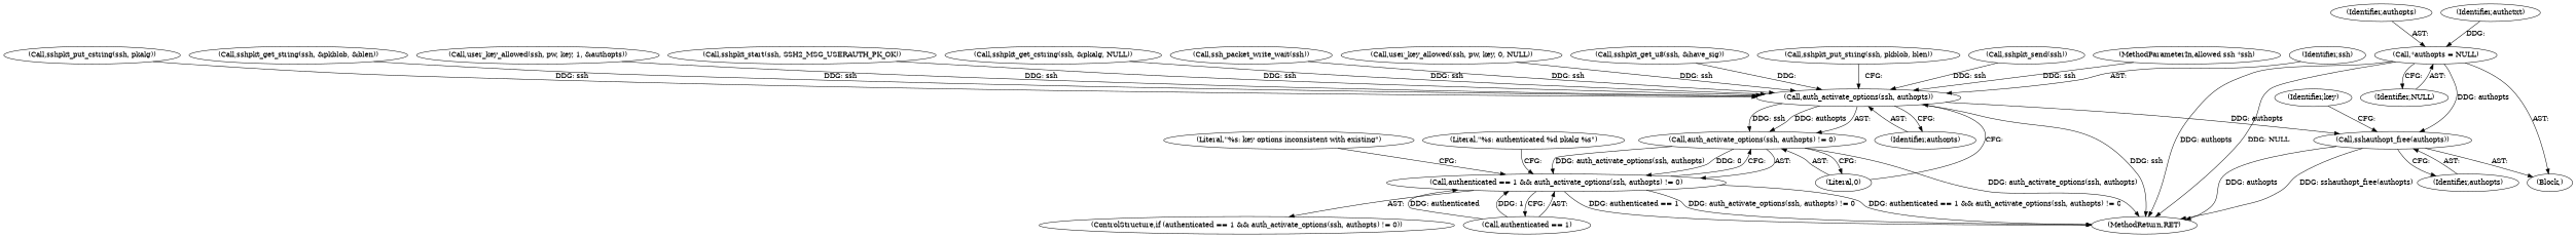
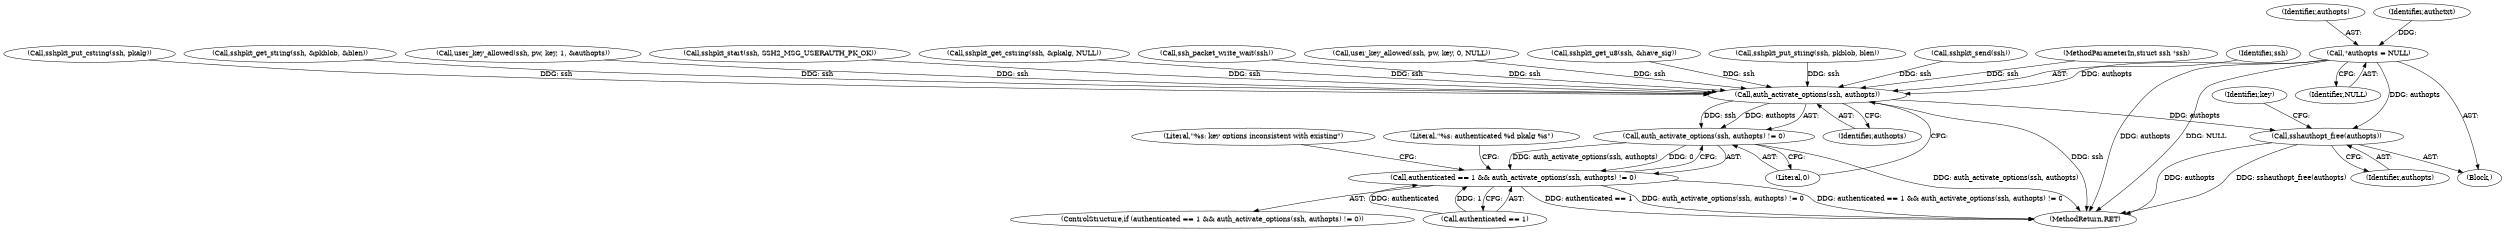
  digraph {
    n1 [label="(Call,*authopts = NULL)"]
    n2 [label="(Call,auth_activate_options(ssh, authopts))"]
    n3 [label="(Call,sshauthopt_free(authopts))"]
    n4 [label="(Identifier,NULL)"]
    n5 [label="(MethodReturn,RET)"]
    n6 [label="(Block,)"]
    n7 [label="(Call,auth_activate_options(ssh, authopts) != 0)"]
    n8 [label="(Identifier,authopts)"]
    n9 [label="(Identifier,authopts)"]
    n10 [label="(Call,authenticated == 1 && auth_activate_options(ssh, authopts) != 0)"]
    n11 [label="(Literal,0)"]
    n12 [label="(ControlStructure,if (authenticated == 1 && auth_activate_options(ssh, authopts) != 0))"]
    n13 [label="(Call,authenticated == 1)"]
    n14 [label="(Call,user_key_allowed(ssh, pw, key, 0, NULL))"]
    n15 [label="(Identifier,key)"]
    n16 [label="(Call,sshpkt_get_u8(ssh, &have_sig))"]
    n17 [label="(Identifier,authopts)"]
    n18 [label="(Call,sshpkt_put_string(ssh, pkblob, blen))"]
    n19 [label="(Literal,\"%s: authenticated %d pkalg %s\")"]
    n20 [label="(Call,sshpkt_send(ssh))"]
    n21 [label="(Identifier,authctxt)"]
-   n22 [label="(MethodParameterIn,allowed ssh *ssh)"]
+   n22 [label="(MethodParameterIn,struct ssh *ssh)"]
    n23 [label="(Identifier,ssh)"]
    n24 [label="(Call,sshpkt_put_cstring(ssh, pkalg))"]
    n25 [label="(Call,sshpkt_get_string(ssh, &pkblob, &blen))"]
    n26 [label="(Call,user_key_allowed(ssh, pw, key, 1, &authopts))"]
    n27 [label="(Literal,\"%s: key options inconsistent with existing\")"]
    n28 [label="(Call,sshpkt_start(ssh, SSH2_MSG_USERAUTH_PK_OK))"]
    n29 [label="(Call,sshpkt_get_cstring(ssh, &pkalg, NULL))"]
    n30 [label="(Call,ssh_packet_write_wait(ssh))"]
+   n1 -> n2 [label="DDG: authopts"]
    n1 -> n3 [label="DDG: authopts"]
    n1 -> n4 [label="CFG: "]
    n1 -> n5 [label="DDG: authopts"]
    n1 -> n5 [label="DDG: NULL"]
    n1 -> n6 [label="AST: "]
    n2 -> n3 [label="DDG: authopts"]
    n2 -> n5 [label="DDG: ssh"]
    n2 -> n7 [label="AST: "]
    n2 -> n7 [label="DDG: ssh"]
    n2 -> n7 [label="DDG: authopts"]
    n2 -> n8 [label="CFG: "]
    n3 -> n5 [label="DDG: sshauthopt_free(authopts)"]
    n3 -> n5 [label="DDG: authopts"]
    n3 -> n6 [label="AST: "]
    n3 -> n9 [label="CFG: "]
    n4 -> n1 [label="AST: "]
    n7 -> n5 [label="DDG: auth_activate_options(ssh, authopts)"]
    n7 -> n10 [label="AST: "]
    n7 -> n10 [label="DDG: auth_activate_options(ssh, authopts)"]
    n7 -> n10 [label="DDG: 0"]
    n7 -> n11 [label="CFG: "]
    n8 -> n2 [label="AST: "]
    n9 -> n3 [label="AST: "]
    n10 -> n5 [label="DDG: authenticated == 1 && auth_activate_options(ssh, authopts) != 0"]
    n10 -> n5 [label="DDG: authenticated == 1"]
    n10 -> n5 [label="DDG: auth_activate_options(ssh, authopts) != 0"]
    n10 -> n7 [label="CFG: "]
    n10 -> n12 [label="AST: "]
    n10 -> n13 [label="CFG: "]
    n11 -> n2 [label="CFG: "]
    n11 -> n7 [label="AST: "]
    n13 -> n10 [label="AST: "]
    n13 -> n10 [label="DDG: authenticated"]
    n13 -> n10 [label="DDG: 1"]
    n14 -> n2 [label="DDG: ssh"]
    n15 -> n3 [label="CFG: "]
-   n16 -> n2 [label="DDG: "]
+   n16 -> n2 [label="DDG: ssh"]
    n17 -> n1 [label="AST: "]
-   n18 -> n2 [label="CFG: "]
+   n18 -> n2 [label="DDG: ssh"]
    n19 -> n10 [label="CFG: "]
    n20 -> n2 [label="DDG: ssh"]
    n21 -> n1 [label="DDG: "]
    n22 -> n2 [label="DDG: ssh"]
    n23 -> n2 [label="AST: "]
    n24 -> n2 [label="DDG: ssh"]
    n25 -> n2 [label="DDG: ssh"]
    n26 -> n2 [label="DDG: ssh"]
    n27 -> n10 [label="CFG: "]
    n28 -> n2 [label="DDG: ssh"]
    n29 -> n2 [label="DDG: ssh"]
    n30 -> n2 [label="DDG: ssh"]
  }
